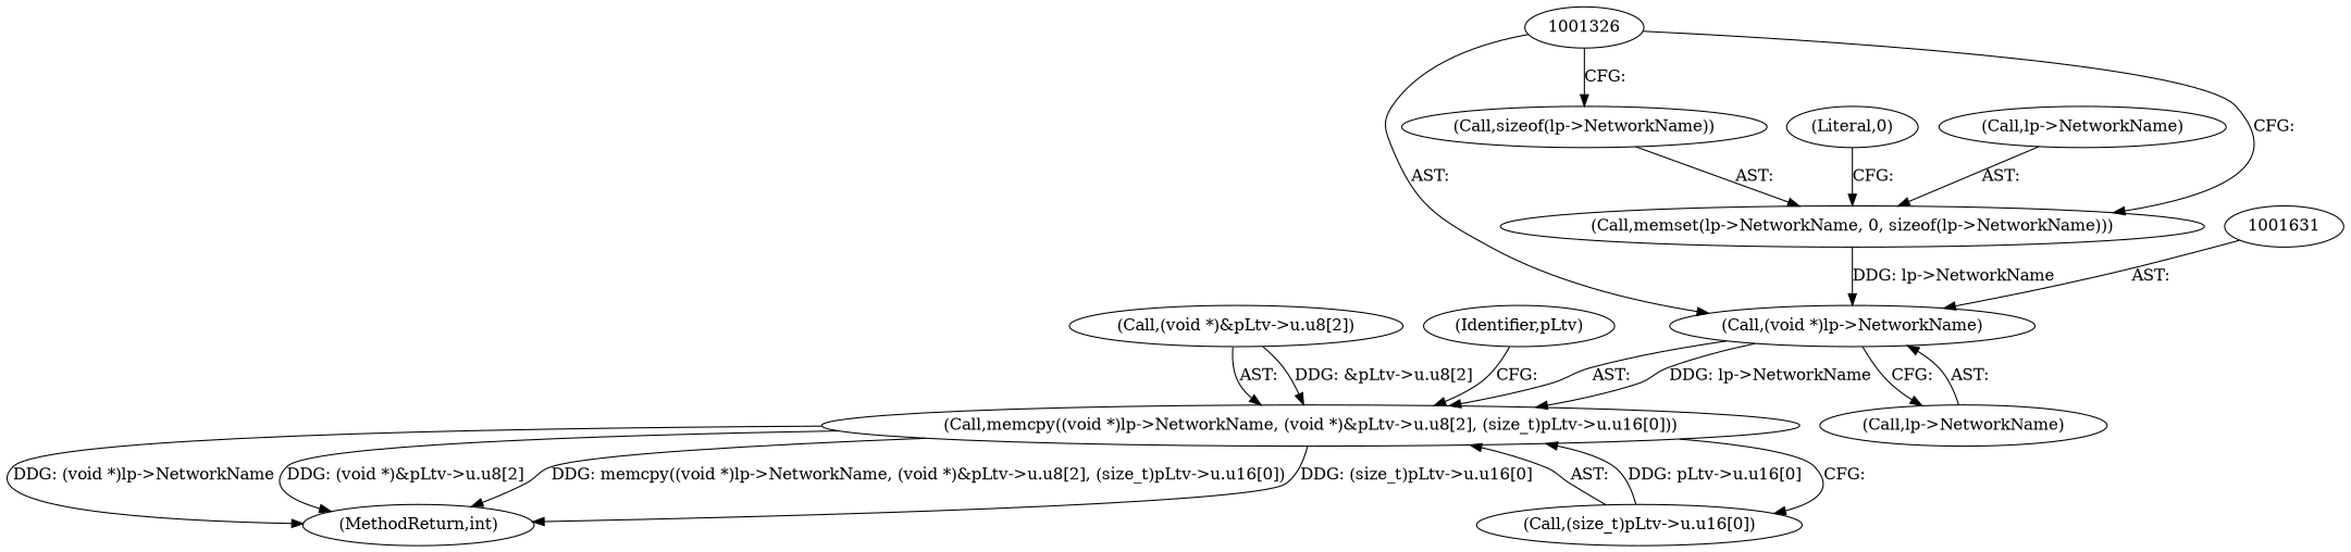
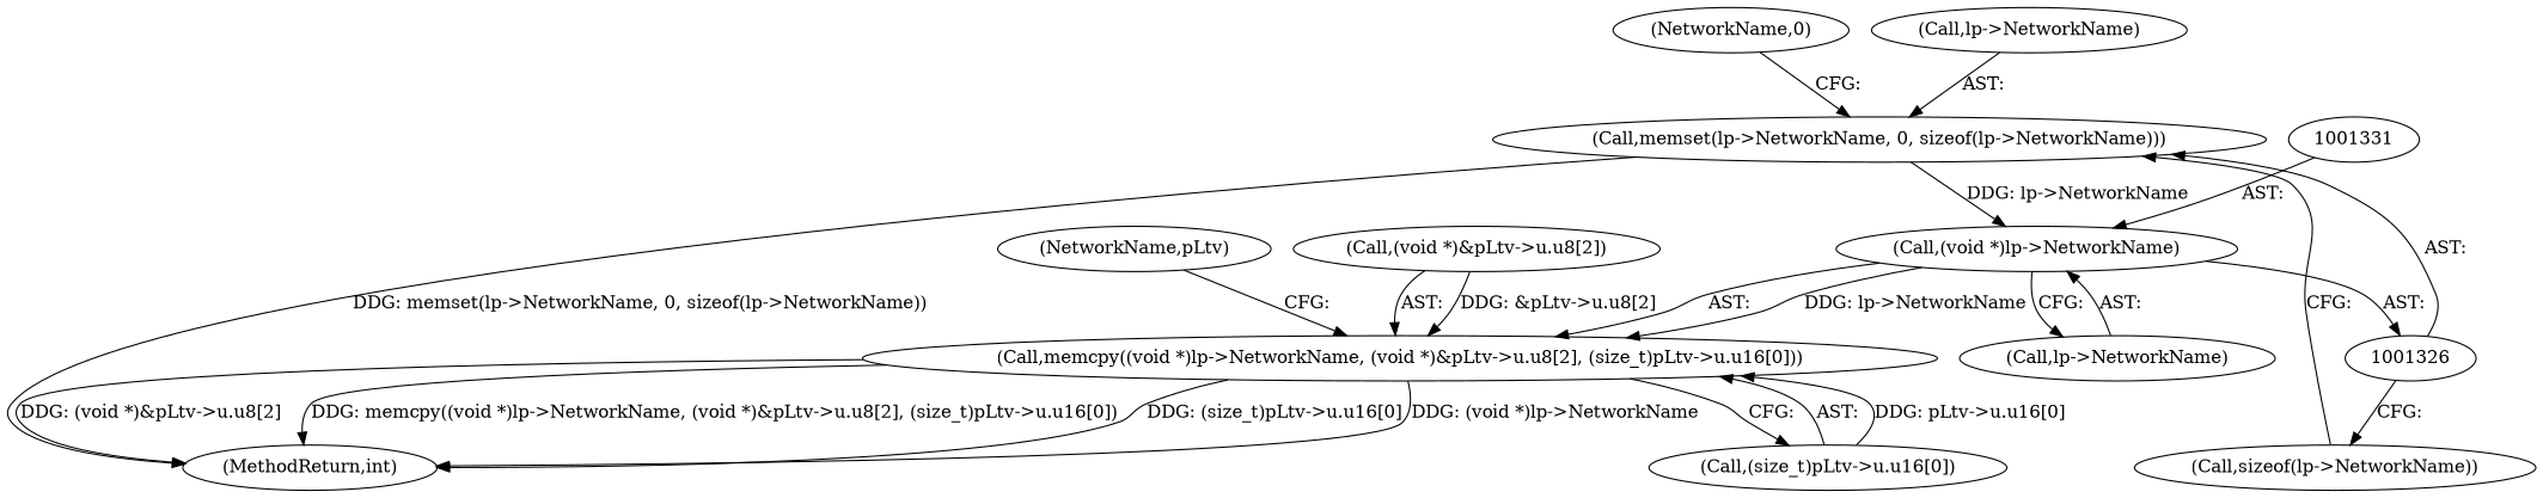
  digraph {
    n1 [label="(Call,memset(lp->NetworkName, 0, sizeof(lp->NetworkName)))"]
    n2 [label="(Call,(void *)lp->NetworkName)"]
    n3 [label="(MethodReturn,int)"]
    n4 [label="(Call,memcpy((void *)lp->NetworkName, (void *)&pLtv->u.u8[2], (size_t)pLtv->u.u16[0]))"]
    n5 [label="(Call,lp->NetworkName)"]
    n6 [label="(Call,sizeof(lp->NetworkName))"]
    n7 [label="(Call,(size_t)pLtv->u.u16[0])"]
-   n8 [label="(Literal,0)"]
-   n9 [label="(Identifier,pLtv)"]
+   n8 [label="(NetworkName,0)"]
+   n9 [label="(NetworkName,pLtv)"]
    n10 [label="(Call,lp->NetworkName)"]
    n11 [label="(Call,(void *)&pLtv->u.u8[2])"]
    1001326
-   1001331 [label=1001631]
+   1001331
    n1 -> n2 [label="DDG: lp->NetworkName"]
+   n1 -> n3 [label="DDG: memset(lp->NetworkName, 0, sizeof(lp->NetworkName))"]
    n2 -> n4 [label="AST: "]
    n2 -> n4 [label="DDG: lp->NetworkName"]
    n2 -> n5 [label="CFG: "]
    n4 -> n3 [label="DDG: (void *)&pLtv->u.u8[2]"]
    n4 -> n3 [label="DDG: memcpy((void *)lp->NetworkName, (void *)&pLtv->u.u8[2], (size_t)pLtv->u.u16[0])"]
    n4 -> n3 [label="DDG: (size_t)pLtv->u.u16[0]"]
    n4 -> n3 [label="DDG: (void *)lp->NetworkName"]
    n4 -> n7 [label="CFG: "]
    n5 -> n2 [label="AST: "]
-   n6 -> n1 [label="AST: "]
+   n6 -> n1 [label="CFG: "]
    n7 -> n4 [label="AST: "]
    n7 -> n4 [label="DDG: pLtv->u.u16[0]"]
    n8 -> n1 [label="CFG: "]
    n9 -> n4 [label="CFG: "]
    n10 -> n1 [label="AST: "]
    n11 -> n4 [label="AST: "]
    n11 -> n4 [label="DDG: &pLtv->u.u8[2]"]
-   1001326 -> n1 [label="CFG: "]
-   1001326 -> n2 [label="AST: "]
+   1001326 -> n1 [label="AST: "]
+   n2 -> 1001326 [label="AST: "]
    1001326 -> n6 [label="CFG: "]
    1001331 -> n2 [label="AST: "]
  }
